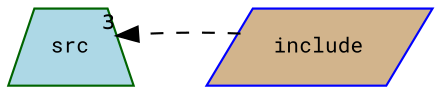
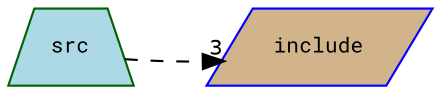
  digraph {
    compound=true
    rankdir=LR
    fontname="Roboto Mono"
    node [fontname="Roboto Mono" fontsize=10 style=filled]
    n1 [fillcolor=lightblue label=src pencolor=black shape=trapezium color=darkgreen]
    n2 [color=blue fillcolor=tan label=include shape=parallelogram]
-   n2 -> n1 [headlabel=3 labeldistance=1.5 labelfontname=Helvetica labelfontsize=10 style=dashed fontname="Roboto Mono"]
+   n1 -> n2 [headlabel=3 labeldistance=1.5 labelfontname=Helvetica labelfontsize=10 style=dashed fontname="Roboto Mono"]
  }
